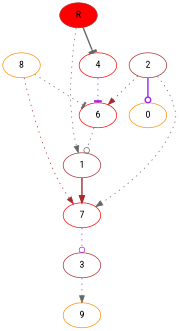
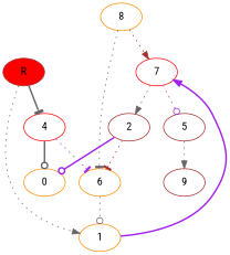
  digraph {
    fontname="Roboto Condensed"
    node [color=brown fontname="Roboto Condensed"]
    edge [arrowhead=normal color=gray40 fontname="Roboto Condensed" style=dotted]
    7 [color=red]
-   1
+   1 [color=darkorange]
    2
-   3
+   3 [label=5]
    n5 [color=darkorange label=0]
-   6 [color=red]
-   9 [color=darkorange]
+   6 [color=darkorange]
+   9
    4 [color=red]
    8 [color=darkorange]
    R [fillcolor="#ff0000" style=filled]
-   2 -> 7
+   7 -> 2
    7 -> 3 [arrowhead=odot color=purple]
-   1 -> 7 [color=brown style=bold]
+   1 -> 7 [color=purple style=bold]
    2 -> n5 [arrowhead=odot color=purple style=bold]
-   2 -> 6 [color=brown]
+   2 -> 6 [arrowhead=tee color=brown]
    3 -> 9
    6 -> 1 [arrowhead=odot]
+   4 -> n5 [arrowhead=odot style=bold]
    4 -> 6 [arrowhead=tee color=purple]
    8 -> 7 [color=brown]
    8 -> 6 [arrowhead=tee]
    R -> 1
    R -> 4 [arrowhead=tee style=bold]
  }
